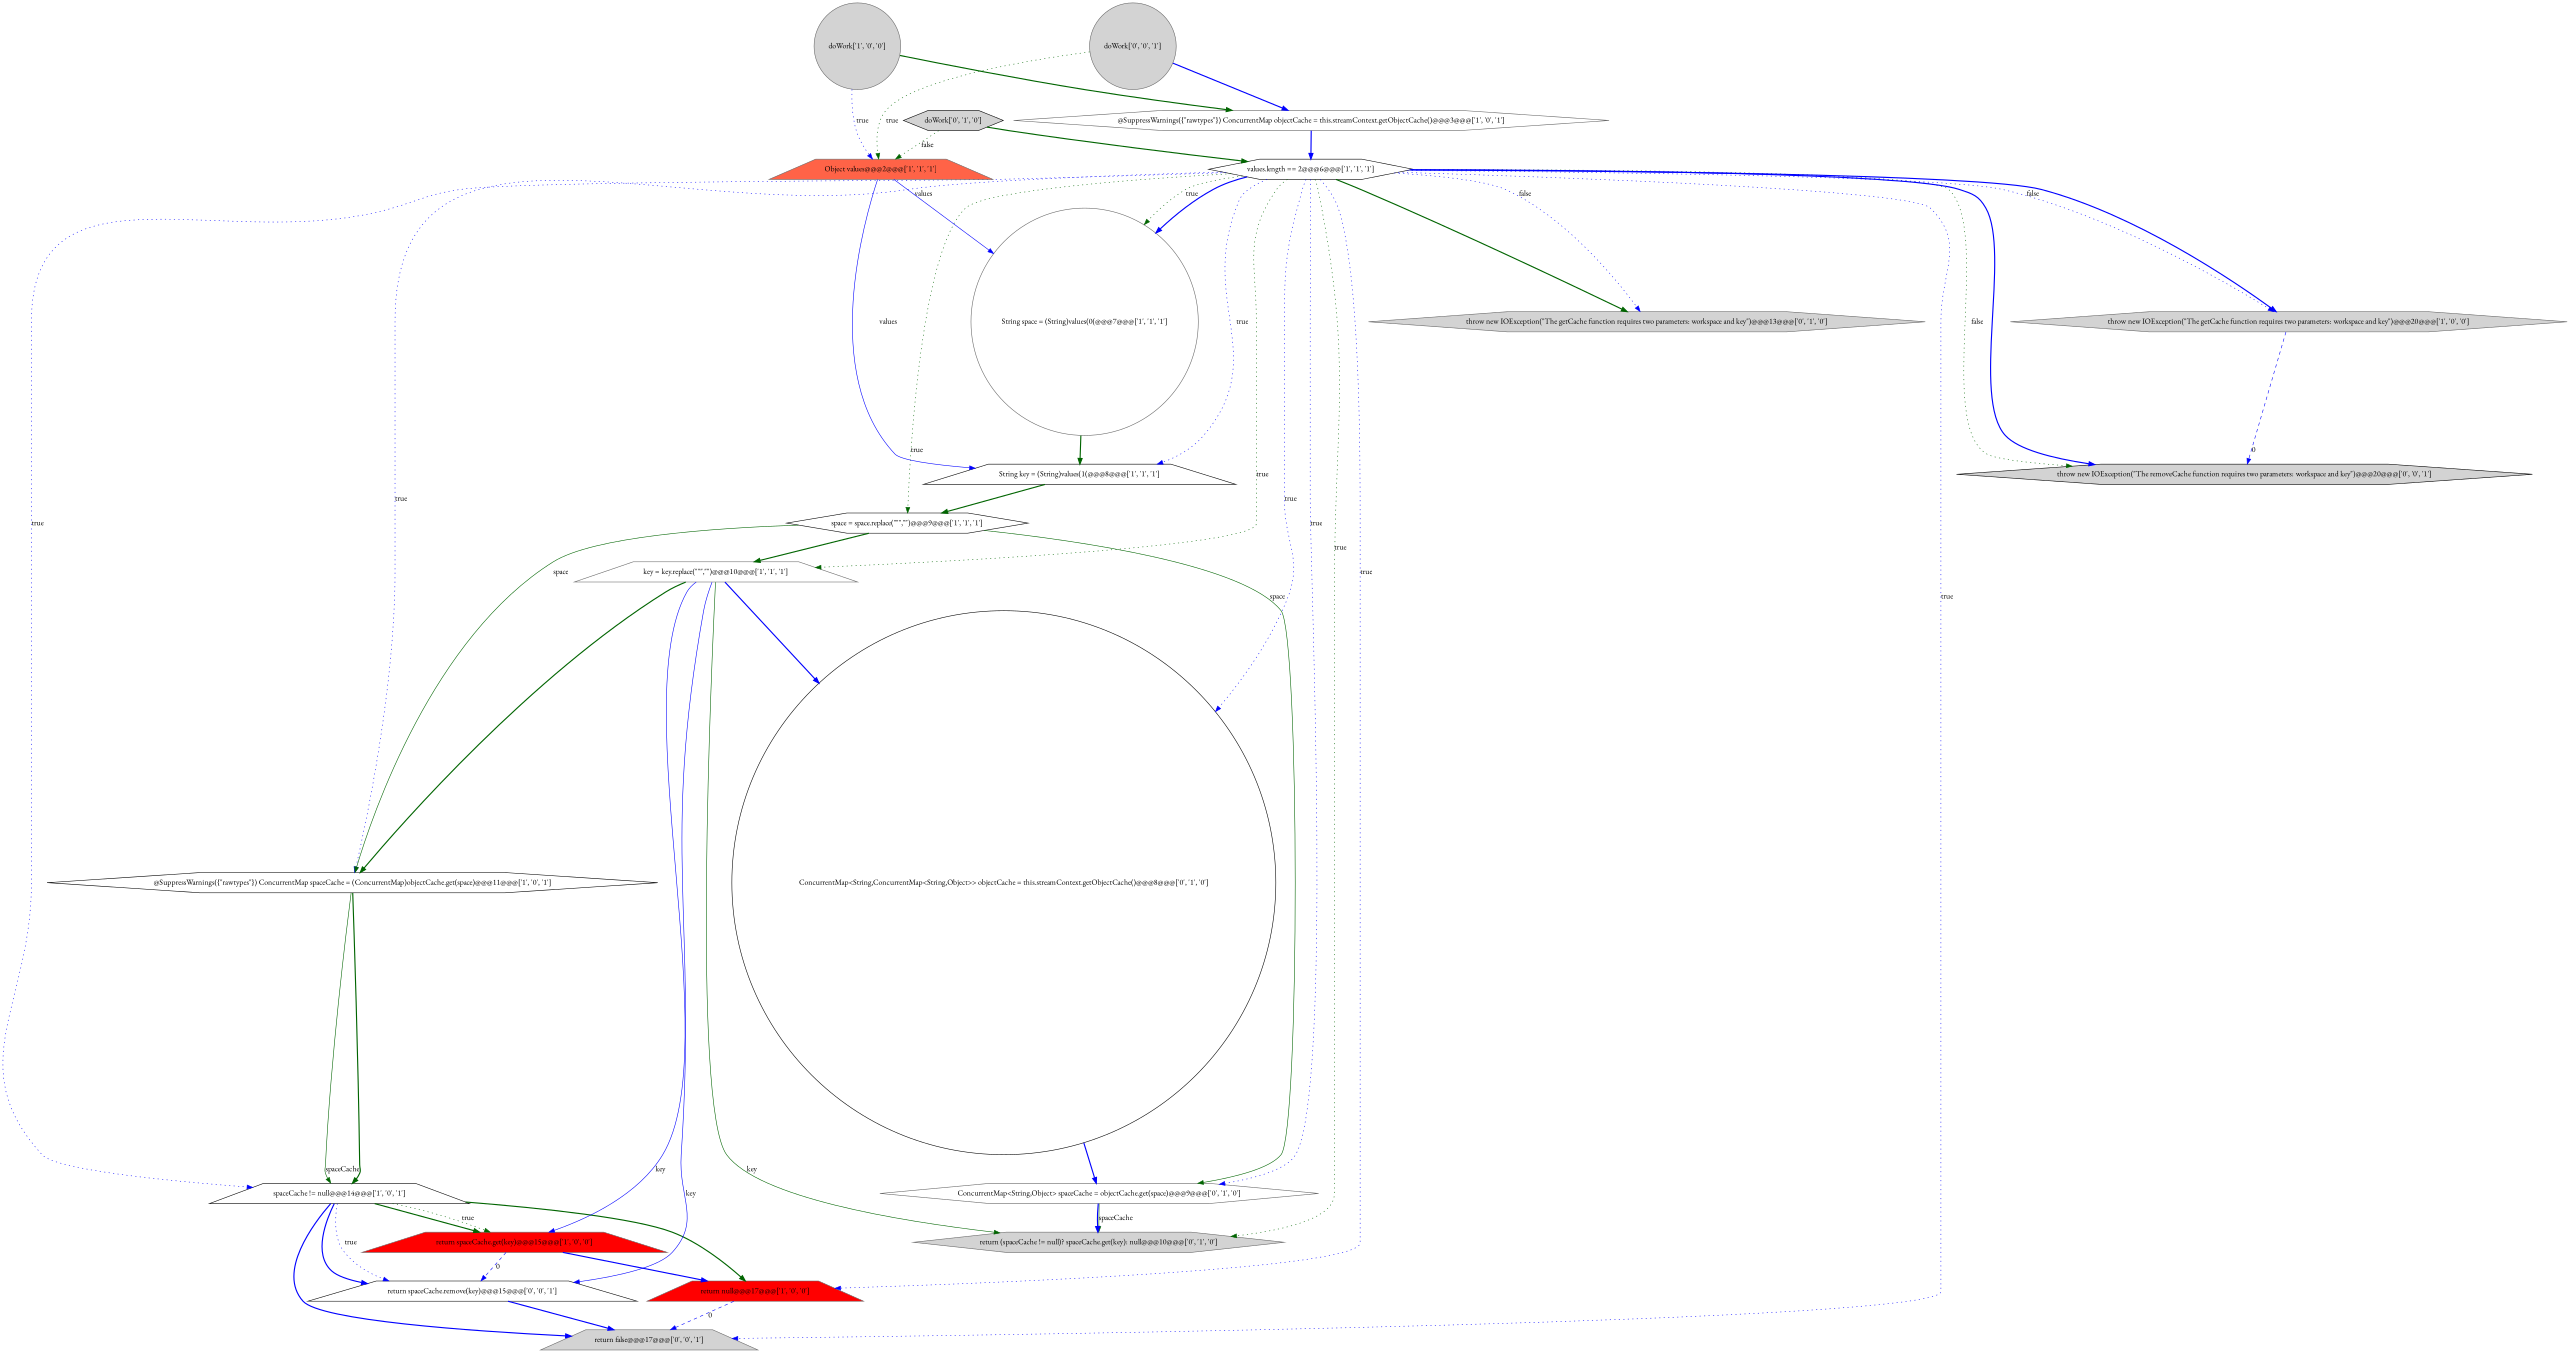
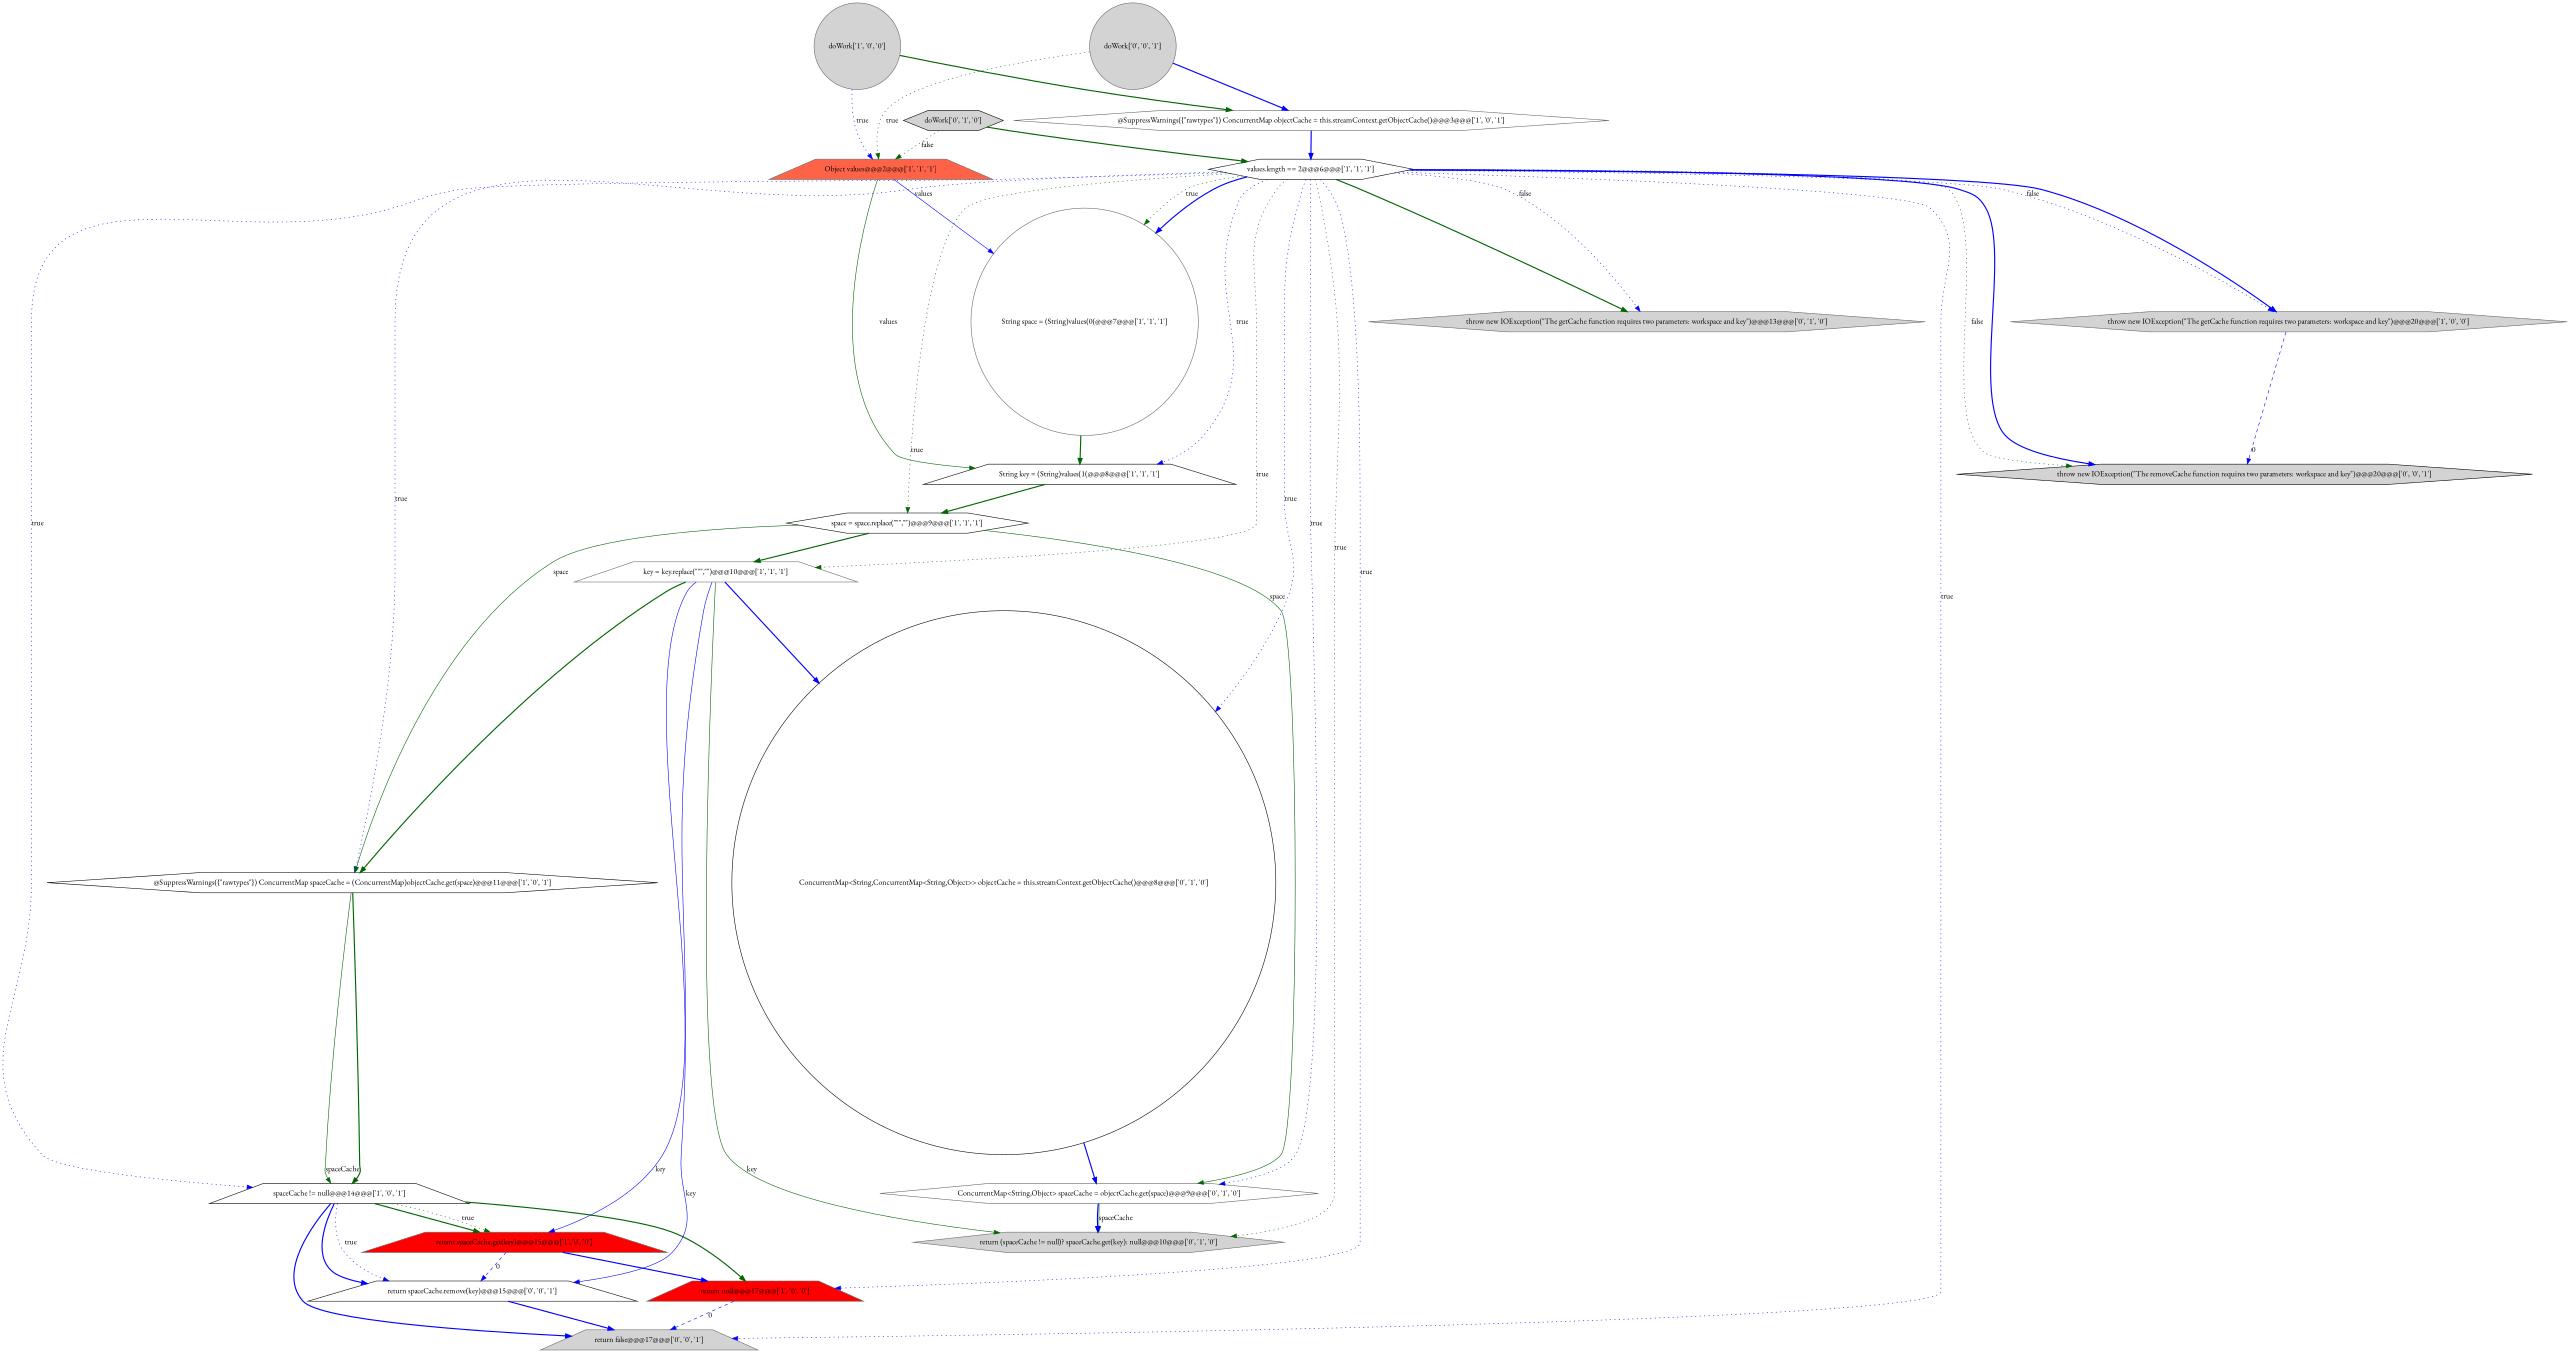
  digraph {
    fontname="EB Garamond"
    node [color=gray40 fillcolor=white fontname="EB Garamond" shape=hexagon style=filled]
    edge [color=blue fontname="EB Garamond" style=bold]
    n1 [color=black label="spaceCache != null@@@14@@@['1', '0', '1']" shape=trapezium]
    n2 [fillcolor=red label="return spaceCache.get(key)@@@15@@@['1', '0', '0']" shape=trapezium]
    n3 [fillcolor=lightgray label="return false@@@17@@@['0', '0', '1']" shape=trapezium]
    n4 [fillcolor=red label="return null@@@17@@@['1', '0', '0']" shape=trapezium]
    n5 [color=black label="return spaceCache.remove(key)@@@15@@@['0', '0', '1']" shape=trapezium]
    n6 [fillcolor=lightgray label="throw new IOException(\"The getCache function requires two parameters: workspace and key\")@@@13@@@['0', '1', '0']"]
    n7 [label="ConcurrentMap<String,Object> spaceCache = objectCache.get(space)@@@9@@@['0', '1', '0']"]
    n8 [fillcolor=lightgray label="return (spaceCache != null)? spaceCache.get(key): null@@@10@@@['0', '1', '0']"]
    n9 [color=black label="values.length == 2@@@6@@@['1', '1', '1']"]
    n10 [color=black label="@SuppressWarnings({\"rawtypes\"}) ConcurrentMap spaceCache = (ConcurrentMap)objectCache.get(space)@@@11@@@['1', '0', '1']"]
    n11 [color=black label="String key = (String)values(1(@@@8@@@['1', '1', '1']" shape=trapezium]
    n12 [color=black label="space = space.replace(\"\"\",\"\")@@@9@@@['1', '1', '1']"]
    n13 [color=black label="ConcurrentMap<String,ConcurrentMap<String,Object>> objectCache = this.streamContext.getObjectCache()@@@8@@@['0', '1', '0']" shape=circle]
    n14 [label="String space = (String)values(0(@@@7@@@['1', '1', '1']" shape=circle]
    n15 [color=black fillcolor=lightgray label="throw new IOException(\"The removeCache function requires two parameters: workspace and key\")@@@20@@@['0', '0', '1']"]
    n16 [fillcolor=lightgray label="throw new IOException(\"The getCache function requires two parameters: workspace and key\")@@@20@@@['1', '0', '0']"]
    n17 [label="key = key.replace(\"\"\",\"\")@@@10@@@['1', '1', '1']" shape=trapezium]
    n18 [color=black fillcolor=lightgray label="doWork['0', '1', '0']"]
    n19 [fillcolor=tomato label="Object values@@@2@@@['1', '1', '1']" shape=trapezium]
    n20 [fillcolor=lightgray label="doWork['1', '0', '0']" shape=circle]
    n21 [label="@SuppressWarnings({\"rawtypes\"}) ConcurrentMap objectCache = this.streamContext.getObjectCache()@@@3@@@['1', '0', '1']"]
    n22 [fillcolor=lightgray label="doWork['0', '0', '1']" shape=circle]
    n1 -> n2 [color=darkgreen]
    n1 -> n2 [color=darkgreen label=true style=dotted]
    n1 -> n3
    n1 -> n4 [color=darkgreen]
    n1 -> n5
    n1 -> n5 [label=true style=dotted]
    n2 -> n4
    n2 -> n5 [label=0 style=dashed]
    n4 -> n3 [label=0 style=dashed]
    n5 -> n3
    n7 -> n8 [color=darkgreen label=spaceCache style=solid]
    n7 -> n8
    n9 -> n1 [label=true style=dotted]
    n9 -> n3 [label=true style=dotted]
    n9 -> n4 [label=true style=dotted]
    n9 -> n6 [label=false style=dotted]
    n9 -> n6 [color=darkgreen]
    n9 -> n7 [label=true style=dotted]
    n9 -> n8 [color=darkgreen label=true style=dotted]
    n9 -> n10 [label=true style=dotted]
    n9 -> n11 [label=true style=dotted]
    n9 -> n12 [color=darkgreen label=true style=dotted]
    n9 -> n13 [label=true style=dotted]
    n9 -> n14
    n9 -> n14 [color=darkgreen label=true style=dotted]
    n9 -> n15 [color=darkgreen label=false style=dotted]
    n9 -> n15
    n9 -> n16 [label=false style=dotted]
    n9 -> n16
    n9 -> n17 [color=darkgreen label=true style=dotted]
    n10 -> n1 [color=darkgreen label=spaceCache style=solid]
    n10 -> n1 [color=darkgreen]
    n11 -> n12 [color=darkgreen]
    n12 -> n7 [color=darkgreen label=space style=solid]
    n12 -> n10 [color=darkgreen label=space style=solid]
    n12 -> n17 [color=darkgreen]
    n13 -> n7
    n14 -> n11 [color=darkgreen]
    n16 -> n15 [label=0 style=dashed]
    n17 -> n2 [label=key style=solid]
    n17 -> n5 [label=key style=solid]
    n17 -> n8 [color=darkgreen label=key style=solid]
    n17 -> n10 [color=darkgreen]
    n17 -> n13
    n18 -> n9 [color=darkgreen]
    n18 -> n19 [color=darkgreen label=false style=dotted]
-   n19 -> n11 [label=values style=solid]
+   n19 -> n11 [color=darkgreen label=values style=solid]
    n19 -> n14 [label=values style=solid]
    n20 -> n19 [label=true style=dotted]
    n20 -> n21 [color=darkgreen]
    n21 -> n9
    n22 -> n19 [color=darkgreen label=true style=dotted]
    n22 -> n21
  }
